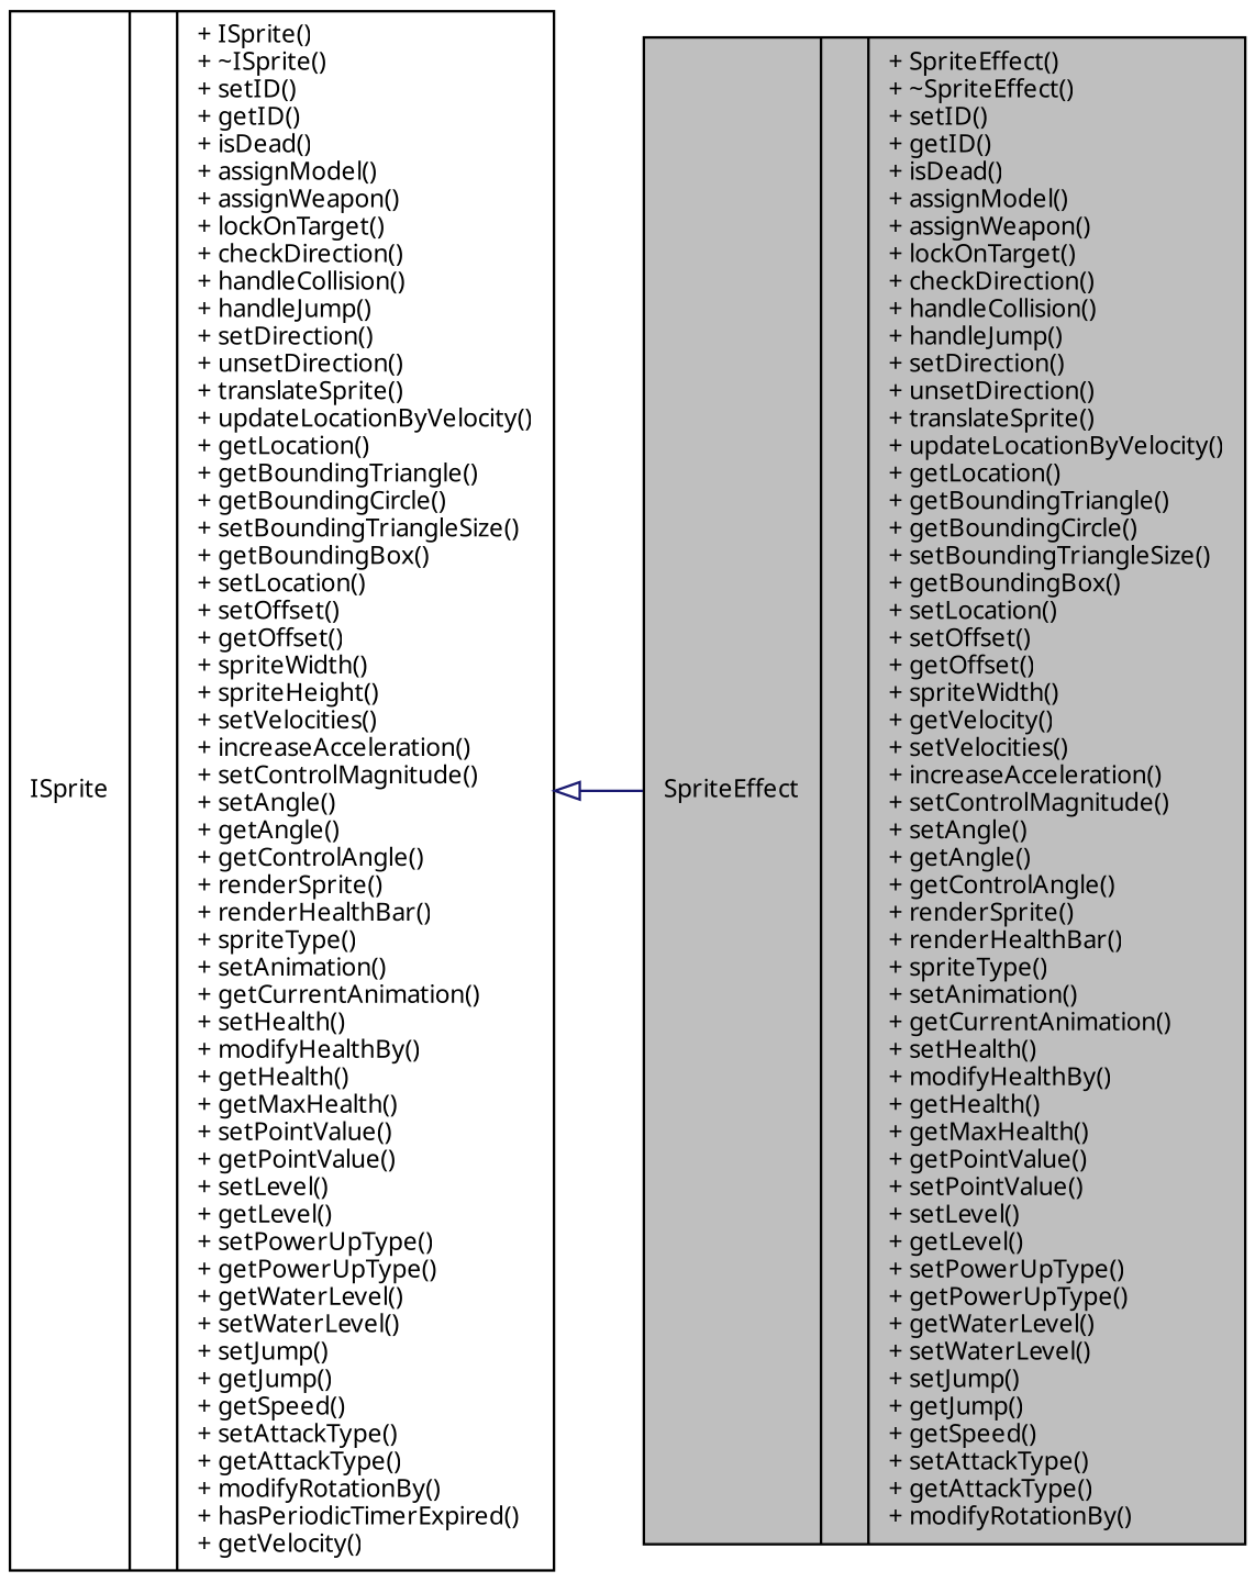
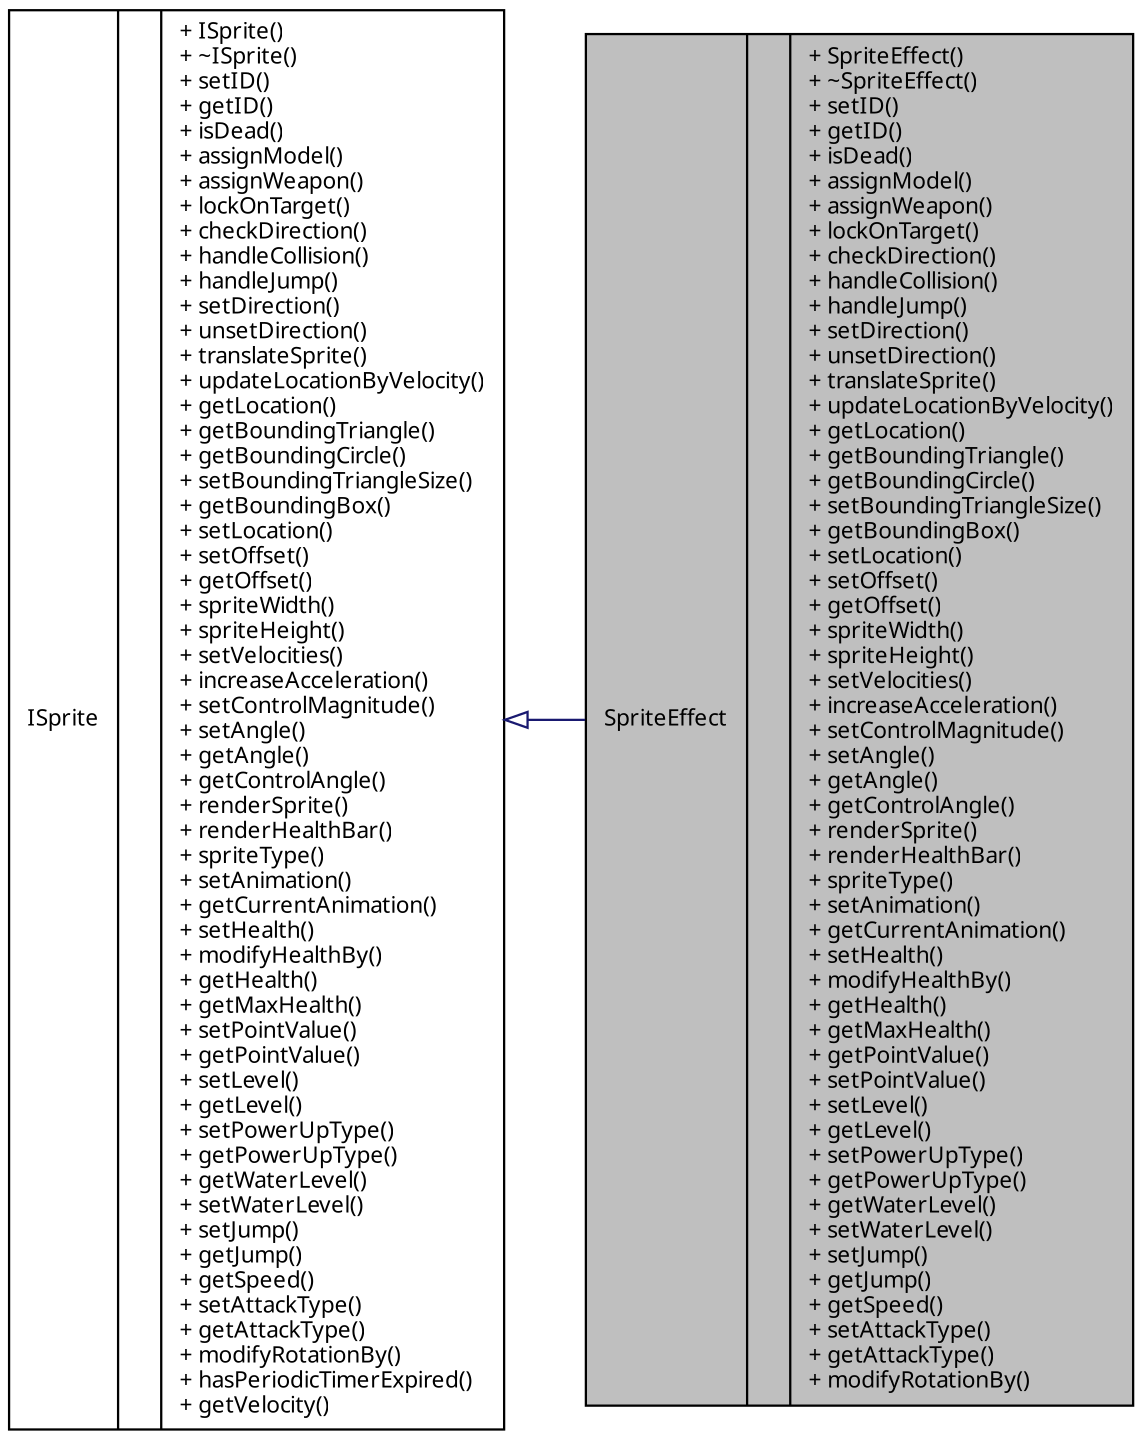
  digraph {
    rankdir=LR
    fontname="Noto Sans"
    node [color=black fontname="Noto Sans" fontsize=10 shape=record style=filled]
-   n1 [fillcolor=grey75 fontcolor=black height=0.2 label="{SpriteEffect\n||+ SpriteEffect()\l+ ~SpriteEffect()\l+ setID()\l+ getID()\l+ isDead()\l+ assignModel()\l+ assignWeapon()\l+ lockOnTarget()\l+ checkDirection()\l+ handleCollision()\l+ handleJump()\l+ setDirection()\l+ unsetDirection()\l+ translateSprite()\l+ updateLocationByVelocity()\l+ getLocation()\l+ getBoundingTriangle()\l+ getBoundingCircle()\l+ setBoundingTriangleSize()\l+ getBoundingBox()\l+ setLocation()\l+ setOffset()\l+ getOffset()\l+ spriteWidth()\l+ getVelocity()\l+ setVelocities()\l+ increaseAcceleration()\l+ setControlMagnitude()\l+ setAngle()\l+ getAngle()\l+ getControlAngle()\l+ renderSprite()\l+ renderHealthBar()\l+ spriteType()\l+ setAnimation()\l+ getCurrentAnimation()\l+ setHealth()\l+ modifyHealthBy()\l+ getHealth()\l+ getMaxHealth()\l+ getPointValue()\l+ setPointValue()\l+ setLevel()\l+ getLevel()\l+ setPowerUpType()\l+ getPowerUpType()\l+ getWaterLevel()\l+ setWaterLevel()\l+ setJump()\l+ getJump()\l+ getSpeed()\l+ setAttackType()\l+ getAttackType()\l+ modifyRotationBy()\l}" width=0.4]
+   n1 [fillcolor=grey75 fontcolor=black height=0.2 label="{SpriteEffect\n||+ SpriteEffect()\l+ ~SpriteEffect()\l+ setID()\l+ getID()\l+ isDead()\l+ assignModel()\l+ assignWeapon()\l+ lockOnTarget()\l+ checkDirection()\l+ handleCollision()\l+ handleJump()\l+ setDirection()\l+ unsetDirection()\l+ translateSprite()\l+ updateLocationByVelocity()\l+ getLocation()\l+ getBoundingTriangle()\l+ getBoundingCircle()\l+ setBoundingTriangleSize()\l+ getBoundingBox()\l+ setLocation()\l+ setOffset()\l+ getOffset()\l+ spriteWidth()\l+ spriteHeight()\l+ setVelocities()\l+ increaseAcceleration()\l+ setControlMagnitude()\l+ setAngle()\l+ getAngle()\l+ getControlAngle()\l+ renderSprite()\l+ renderHealthBar()\l+ spriteType()\l+ setAnimation()\l+ getCurrentAnimation()\l+ setHealth()\l+ modifyHealthBy()\l+ getHealth()\l+ getMaxHealth()\l+ getPointValue()\l+ setPointValue()\l+ setLevel()\l+ getLevel()\l+ setPowerUpType()\l+ getPowerUpType()\l+ getWaterLevel()\l+ setWaterLevel()\l+ setJump()\l+ getJump()\l+ getSpeed()\l+ setAttackType()\l+ getAttackType()\l+ modifyRotationBy()\l}" width=0.4]
    n2 [fillcolor=white height=0.2 label="{ISprite\n||+ ISprite()\l+ ~ISprite()\l+ setID()\l+ getID()\l+ isDead()\l+ assignModel()\l+ assignWeapon()\l+ lockOnTarget()\l+ checkDirection()\l+ handleCollision()\l+ handleJump()\l+ setDirection()\l+ unsetDirection()\l+ translateSprite()\l+ updateLocationByVelocity()\l+ getLocation()\l+ getBoundingTriangle()\l+ getBoundingCircle()\l+ setBoundingTriangleSize()\l+ getBoundingBox()\l+ setLocation()\l+ setOffset()\l+ getOffset()\l+ spriteWidth()\l+ spriteHeight()\l+ setVelocities()\l+ increaseAcceleration()\l+ setControlMagnitude()\l+ setAngle()\l+ getAngle()\l+ getControlAngle()\l+ renderSprite()\l+ renderHealthBar()\l+ spriteType()\l+ setAnimation()\l+ getCurrentAnimation()\l+ setHealth()\l+ modifyHealthBy()\l+ getHealth()\l+ getMaxHealth()\l+ setPointValue()\l+ getPointValue()\l+ setLevel()\l+ getLevel()\l+ setPowerUpType()\l+ getPowerUpType()\l+ getWaterLevel()\l+ setWaterLevel()\l+ setJump()\l+ getJump()\l+ getSpeed()\l+ setAttackType()\l+ getAttackType()\l+ modifyRotationBy()\l+ hasPeriodicTimerExpired()\l+ getVelocity()\l}" width=0.4]
    n2 -> n1 [arrowtail=onormal color=midnightblue dir=back fontname="Noto Sans" fontsize=10 labelfontname=Helvetica labelfontsize=10 style=solid]
  }
